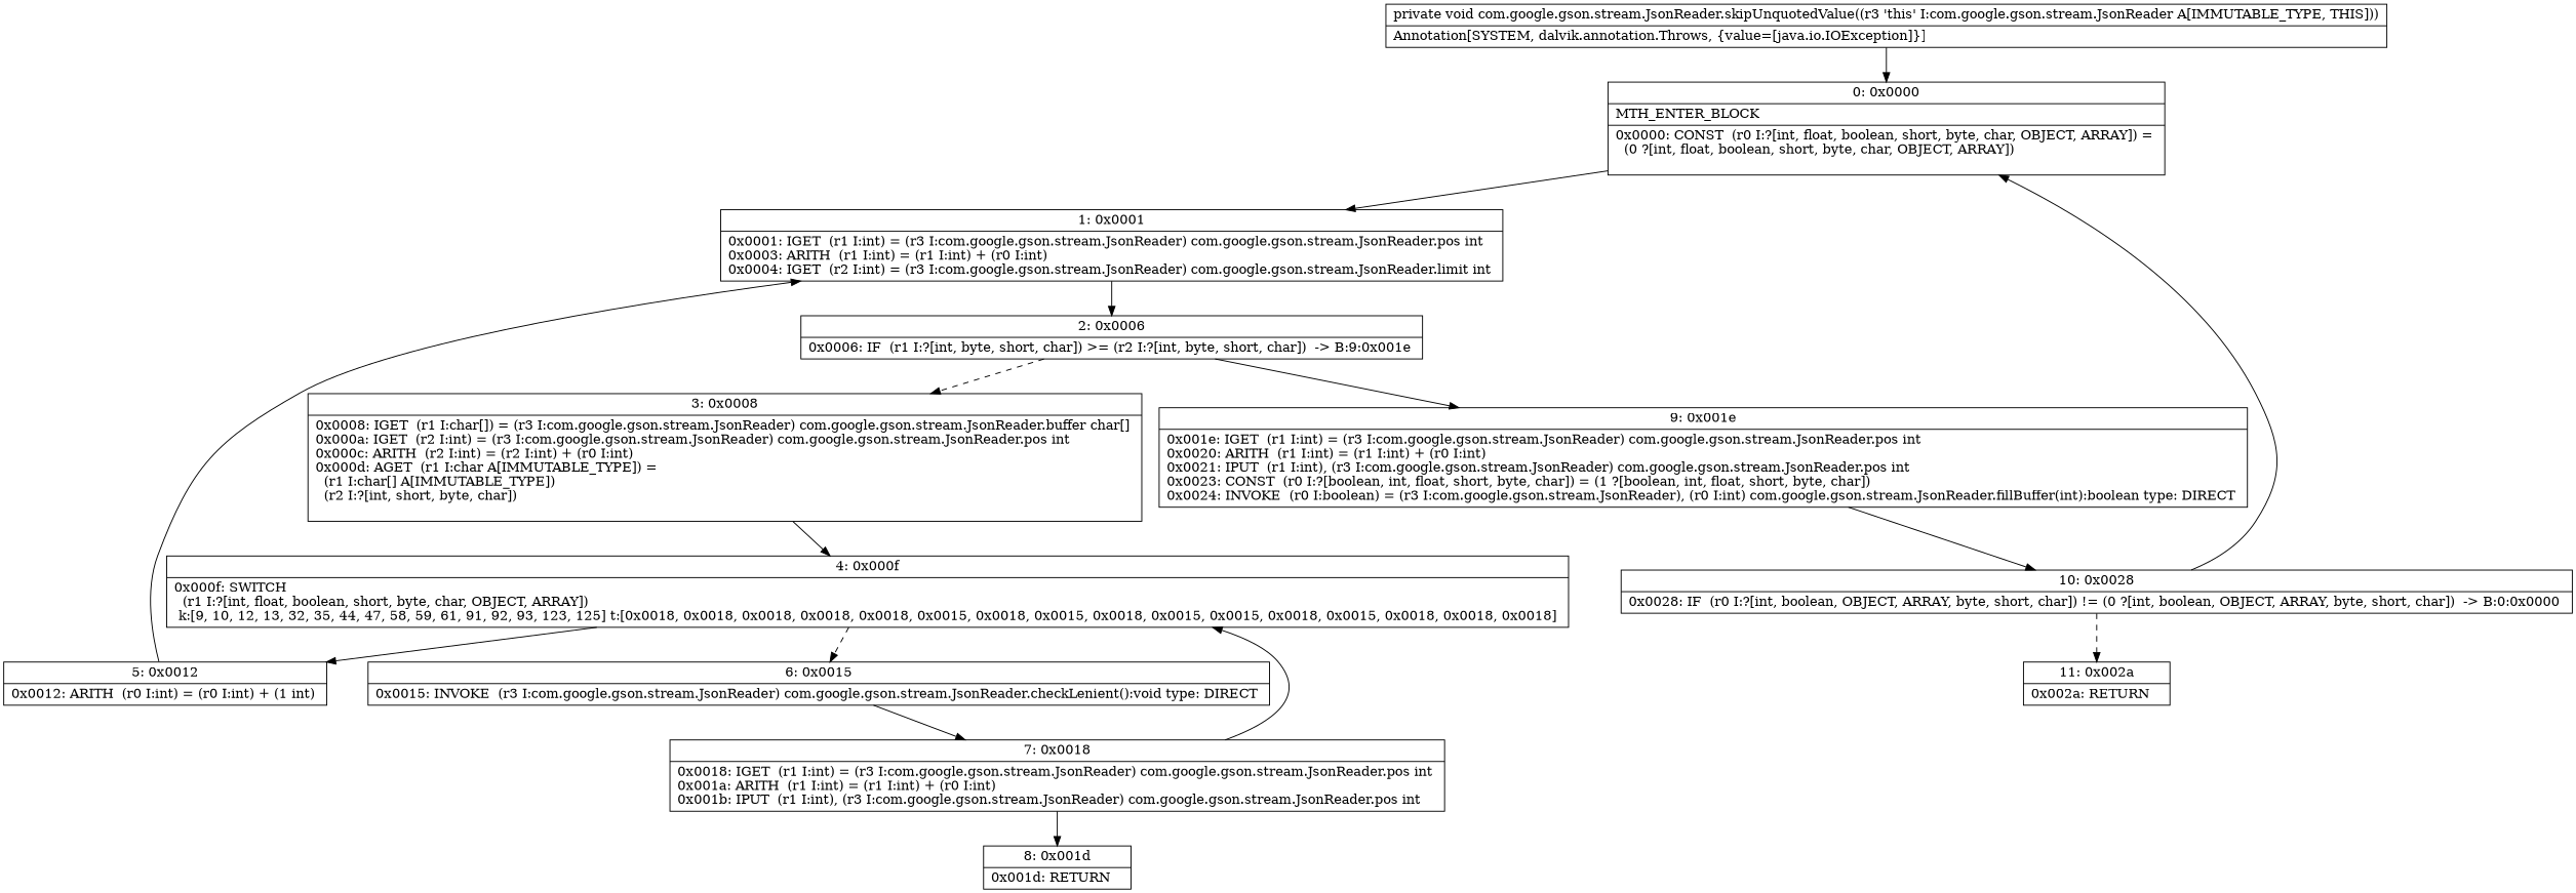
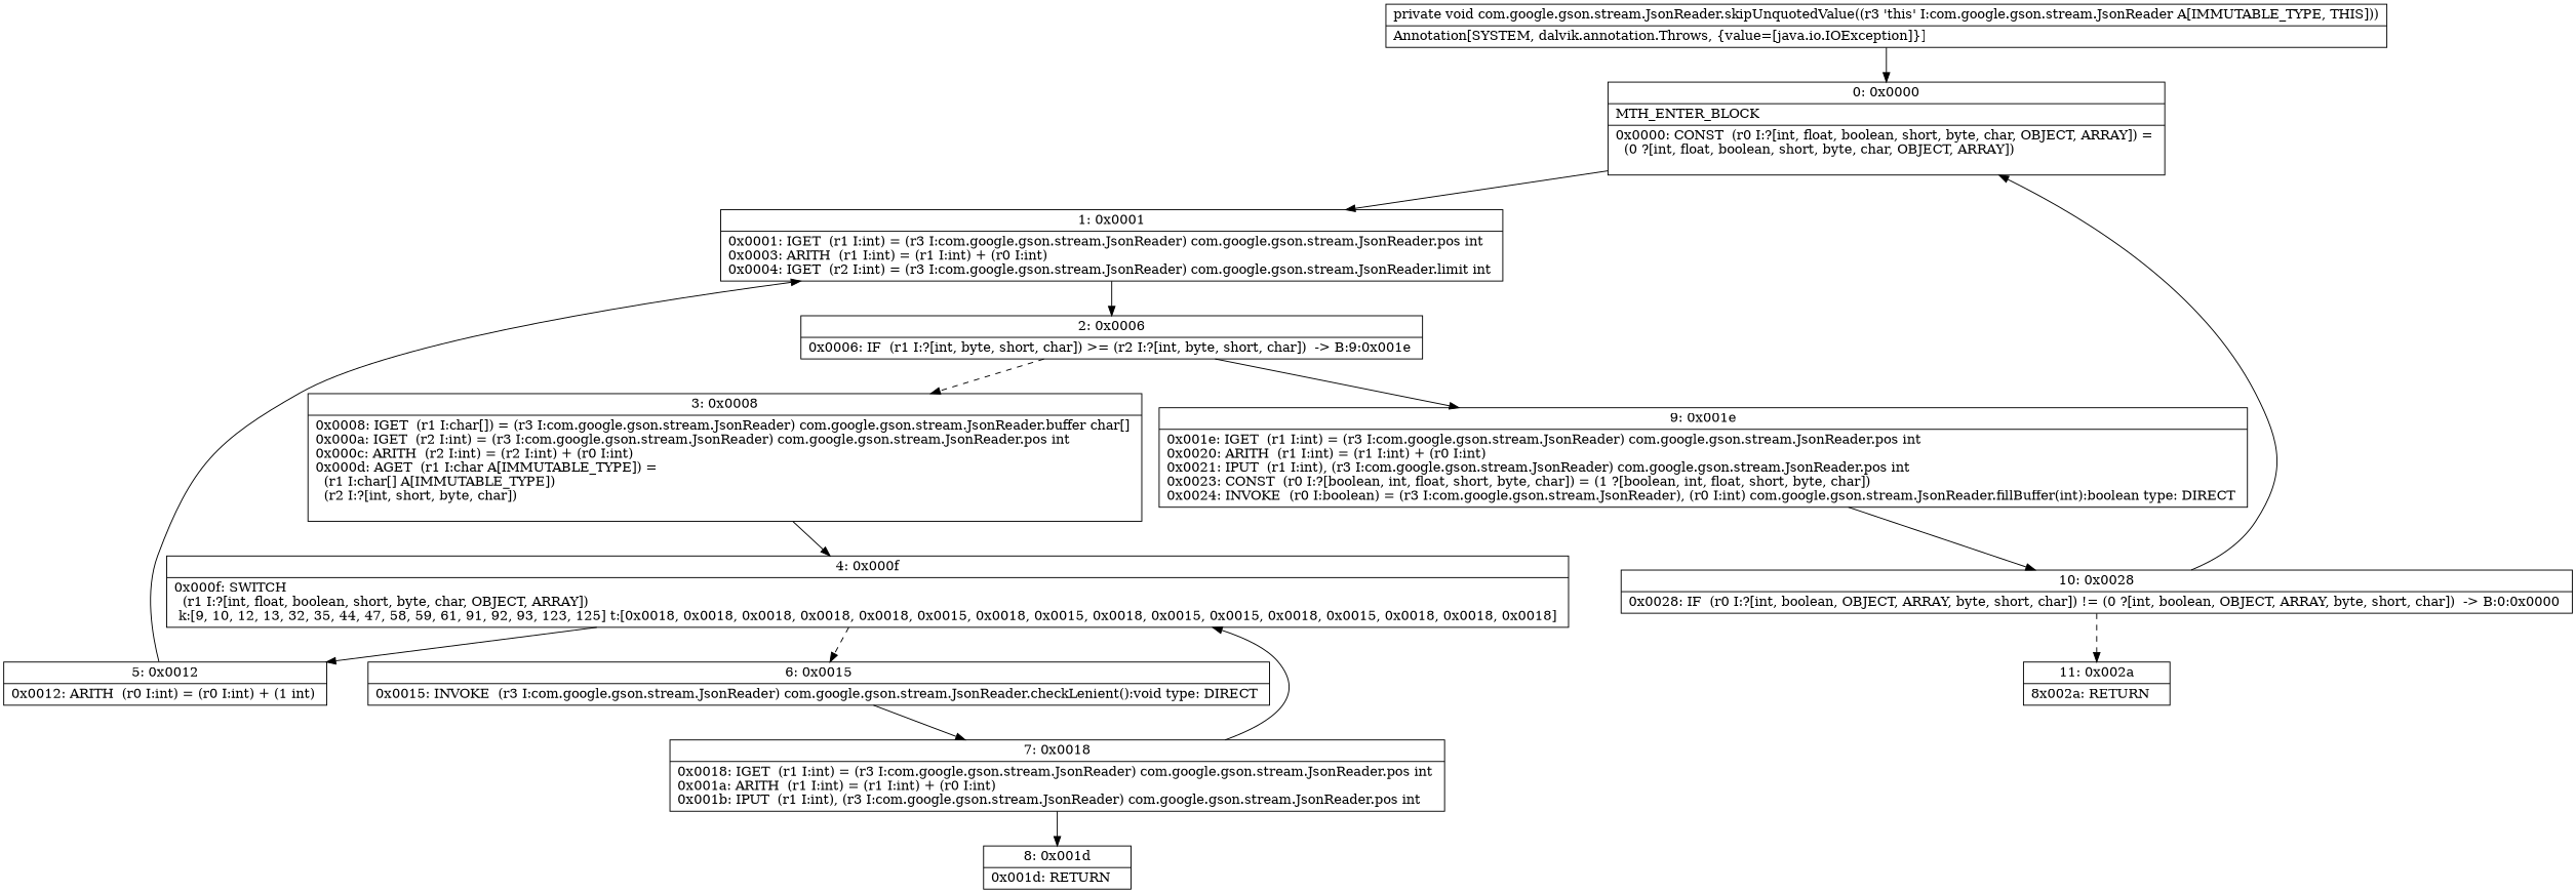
  digraph {
    node [shape=record]
    n1 [label="{0\:\ 0x0000|MTH_ENTER_BLOCK\l|0x0000: CONST  (r0 I:?[int, float, boolean, short, byte, char, OBJECT, ARRAY]) = \l  (0 ?[int, float, boolean, short, byte, char, OBJECT, ARRAY])\l \l}"]
    n2 [label="{1\:\ 0x0001|0x0001: IGET  (r1 I:int) = (r3 I:com.google.gson.stream.JsonReader) com.google.gson.stream.JsonReader.pos int \l0x0003: ARITH  (r1 I:int) = (r1 I:int) + (r0 I:int) \l0x0004: IGET  (r2 I:int) = (r3 I:com.google.gson.stream.JsonReader) com.google.gson.stream.JsonReader.limit int \l}"]
    n3 [label="{2\:\ 0x0006|0x0006: IF  (r1 I:?[int, byte, short, char]) \>= (r2 I:?[int, byte, short, char])  \-\> B:9:0x001e \l}"]
    n4 [label="{3\:\ 0x0008|0x0008: IGET  (r1 I:char[]) = (r3 I:com.google.gson.stream.JsonReader) com.google.gson.stream.JsonReader.buffer char[] \l0x000a: IGET  (r2 I:int) = (r3 I:com.google.gson.stream.JsonReader) com.google.gson.stream.JsonReader.pos int \l0x000c: ARITH  (r2 I:int) = (r2 I:int) + (r0 I:int) \l0x000d: AGET  (r1 I:char A[IMMUTABLE_TYPE]) = \l  (r1 I:char[] A[IMMUTABLE_TYPE])\l  (r2 I:?[int, short, byte, char])\l \l}"]
    n5 [label="{9\:\ 0x001e|0x001e: IGET  (r1 I:int) = (r3 I:com.google.gson.stream.JsonReader) com.google.gson.stream.JsonReader.pos int \l0x0020: ARITH  (r1 I:int) = (r1 I:int) + (r0 I:int) \l0x0021: IPUT  (r1 I:int), (r3 I:com.google.gson.stream.JsonReader) com.google.gson.stream.JsonReader.pos int \l0x0023: CONST  (r0 I:?[boolean, int, float, short, byte, char]) = (1 ?[boolean, int, float, short, byte, char]) \l0x0024: INVOKE  (r0 I:boolean) = (r3 I:com.google.gson.stream.JsonReader), (r0 I:int) com.google.gson.stream.JsonReader.fillBuffer(int):boolean type: DIRECT \l}"]
    n6 [label="{4\:\ 0x000f|0x000f: SWITCH  \l  (r1 I:?[int, float, boolean, short, byte, char, OBJECT, ARRAY])\l k:[9, 10, 12, 13, 32, 35, 44, 47, 58, 59, 61, 91, 92, 93, 123, 125] t:[0x0018, 0x0018, 0x0018, 0x0018, 0x0018, 0x0015, 0x0018, 0x0015, 0x0018, 0x0015, 0x0015, 0x0018, 0x0015, 0x0018, 0x0018, 0x0018] \l}"]
    n7 [label="{10\:\ 0x0028|0x0028: IF  (r0 I:?[int, boolean, OBJECT, ARRAY, byte, short, char]) != (0 ?[int, boolean, OBJECT, ARRAY, byte, short, char])  \-\> B:0:0x0000 \l}"]
    n8 [label="{5\:\ 0x0012|0x0012: ARITH  (r0 I:int) = (r0 I:int) + (1 int) \l}"]
    n9 [label="{6\:\ 0x0015|0x0015: INVOKE  (r3 I:com.google.gson.stream.JsonReader) com.google.gson.stream.JsonReader.checkLenient():void type: DIRECT \l}"]
    n10 [label="{7\:\ 0x0018|0x0018: IGET  (r1 I:int) = (r3 I:com.google.gson.stream.JsonReader) com.google.gson.stream.JsonReader.pos int \l0x001a: ARITH  (r1 I:int) = (r1 I:int) + (r0 I:int) \l0x001b: IPUT  (r1 I:int), (r3 I:com.google.gson.stream.JsonReader) com.google.gson.stream.JsonReader.pos int \l}"]
    n11 [label="{8\:\ 0x001d|0x001d: RETURN   \l}"]
-   n12 [label="{11\:\ 0x002a|0x002a: RETURN   \l}"]
+   n12 [label="{11\:\ 0x002a|8x002a: RETURN   \l}"]
    n13 [label="{private void com.google.gson.stream.JsonReader.skipUnquotedValue((r3 'this' I:com.google.gson.stream.JsonReader A[IMMUTABLE_TYPE, THIS]))  | Annotation[SYSTEM, dalvik.annotation.Throws, \{value=[java.io.IOException]\}]\l}"]
    n1 -> n2
    n2 -> n3
    n3 -> n4 [style=dashed]
    n3 -> n5
    n4 -> n6
    n5 -> n7
    n6 -> n8
    n6 -> n9 [style=dashed]
    n7 -> n1
    n7 -> n12 [style=dashed]
    n8 -> n2
    n9 -> n10
    n10 -> n6
    n10 -> n11
    n13 -> n1
  }
